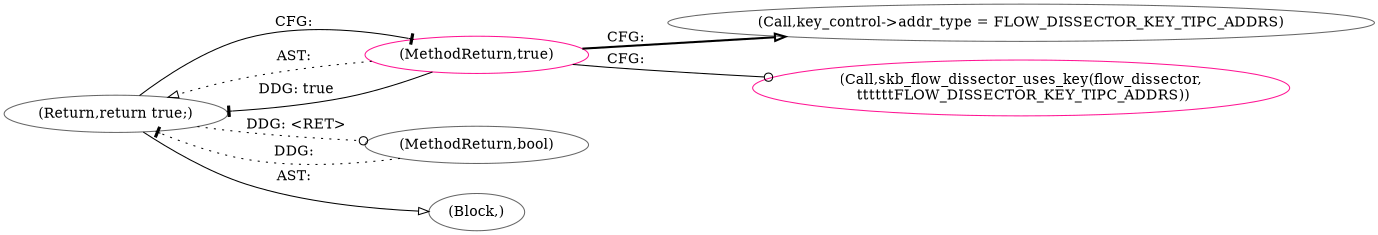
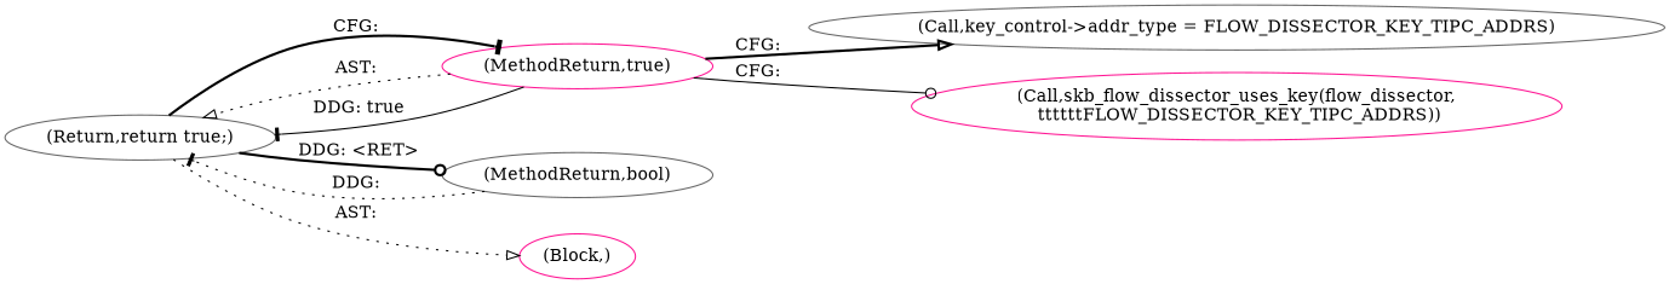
  digraph {
    rankdir=LR
    node [color=gray40]
    edge [arrowhead=tee style=dotted]
    n1 [label="(Return,return true;)"]
    n2 [color=deeppink label="(MethodReturn,true)"]
    n3 [label="(MethodReturn,bool)"]
-   n4 [label="(Block,)"]
+   n4 [color=deeppink label="(Block,)"]
    n5 [label="(Call,key_control->addr_type = FLOW_DISSECTOR_KEY_TIPC_ADDRS)"]
    n6 [color=deeppink label="(Call,skb_flow_dissector_uses_key(flow_dissector,\n \t\t\t\t\t\tFLOW_DISSECTOR_KEY_TIPC_ADDRS))"]
-   n1 -> n2 [label="CFG: " style=solid]
-   n1 -> n3 [arrowhead=odot label="DDG: <RET>"]
-   n1 -> n4 [arrowhead=onormal label="AST: " style=solid]
+   n1 -> n2 [label="CFG: " style=bold]
+   n1 -> n3 [arrowhead=odot label="DDG: <RET>" style=bold]
+   n1 -> n4 [arrowhead=onormal label="AST: "]
    n2 -> n1 [arrowhead=onormal label="AST: "]
    n2 -> n1 [label="DDG: true" style=solid]
    n2 -> n5 [arrowhead=onormal label="CFG: " style=bold]
    n2 -> n6 [arrowhead=odot label="CFG: " style=solid]
    n3 -> n1 [label="DDG: "]
  }
